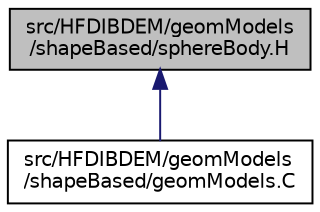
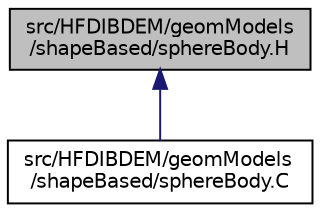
  digraph {
    node [color=black fontname=Helvetica fontsize=10 shape=record style=filled]
    n1 [fillcolor=grey75 fontcolor=black height=0.2 label="src/HFDIBDEM/geomModels\l/shapeBased/sphereBody.H" width=0.4]
-   n2 [fillcolor=white height=0.2 label="src/HFDIBDEM/geomModels\l/shapeBased/geomModels.C" width=0.4]
+   n2 [fillcolor=white height=0.2 label="src/HFDIBDEM/geomModels\l/shapeBased/sphereBody.C" width=0.4]
    n1 -> n2 [color=midnightblue dir=back fontname=Helvetica fontsize=10 labelfontname=Helvetica labelfontsize=10 style=solid]
  }
